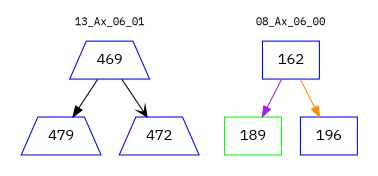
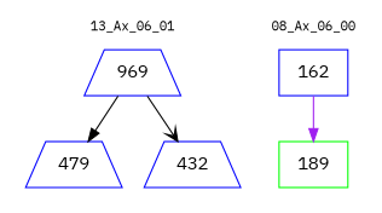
  digraph {
    fontname="IBM Plex Mono"
    node [color=blue fontname="IBM Plex Mono" shape=trapezium]
    edge [arrowhead=normal color=black fontname="IBM Plex Mono"]
-   n1 [label=469]
+   n1 [label=969]
    n2 [label=479]
-   n3 [label=472]
+   n3 [label=432]
    n4 [label=162 shape=box]
    n5 [color=green label=189 shape=box]
-   n6 [label=196 shape=box]
    subgraph cluster_1 {
      color=white
      fontsize=10
      label="13_Ax_06_01"
      n1
      n2
      n3
    }
    subgraph cluster_2 {
      color=white
      fontsize=10
      label="08_Ax_06_00"
      n4
      n5
-     n6
    }
    n1 -> n2
    n1 -> n3 [arrowhead=vee]
    n4 -> n5 [color=purple]
-   n4 -> n6 [color=darkorange]
  }
